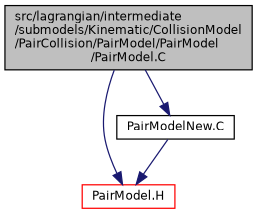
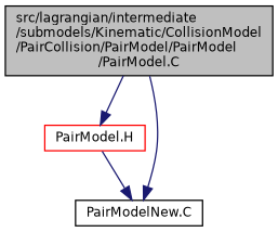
  digraph {
    node [color=black fontname=Helvetica fontsize=10 shape=record]
    edge [color=midnightblue fontname=Helvetica fontsize=10 labelfontname=Helvetica labelfontsize=10 style=solid]
    n1 [fillcolor=grey75 fontcolor=black height=0.2 label="src/lagrangian/intermediate\l/submodels/Kinematic/CollisionModel\l/PairCollision/PairModel/PairModel\l/PairModel.C" style=filled width=0.4]
    n2 [color=red height=0.2 label="PairModel.H" width=0.4]
    n3 [height=0.2 label="PairModelNew.C" width=0.4]
    n1 -> n2
    n1 -> n3
-   n3 -> n2
+   n2 -> n3
  }
